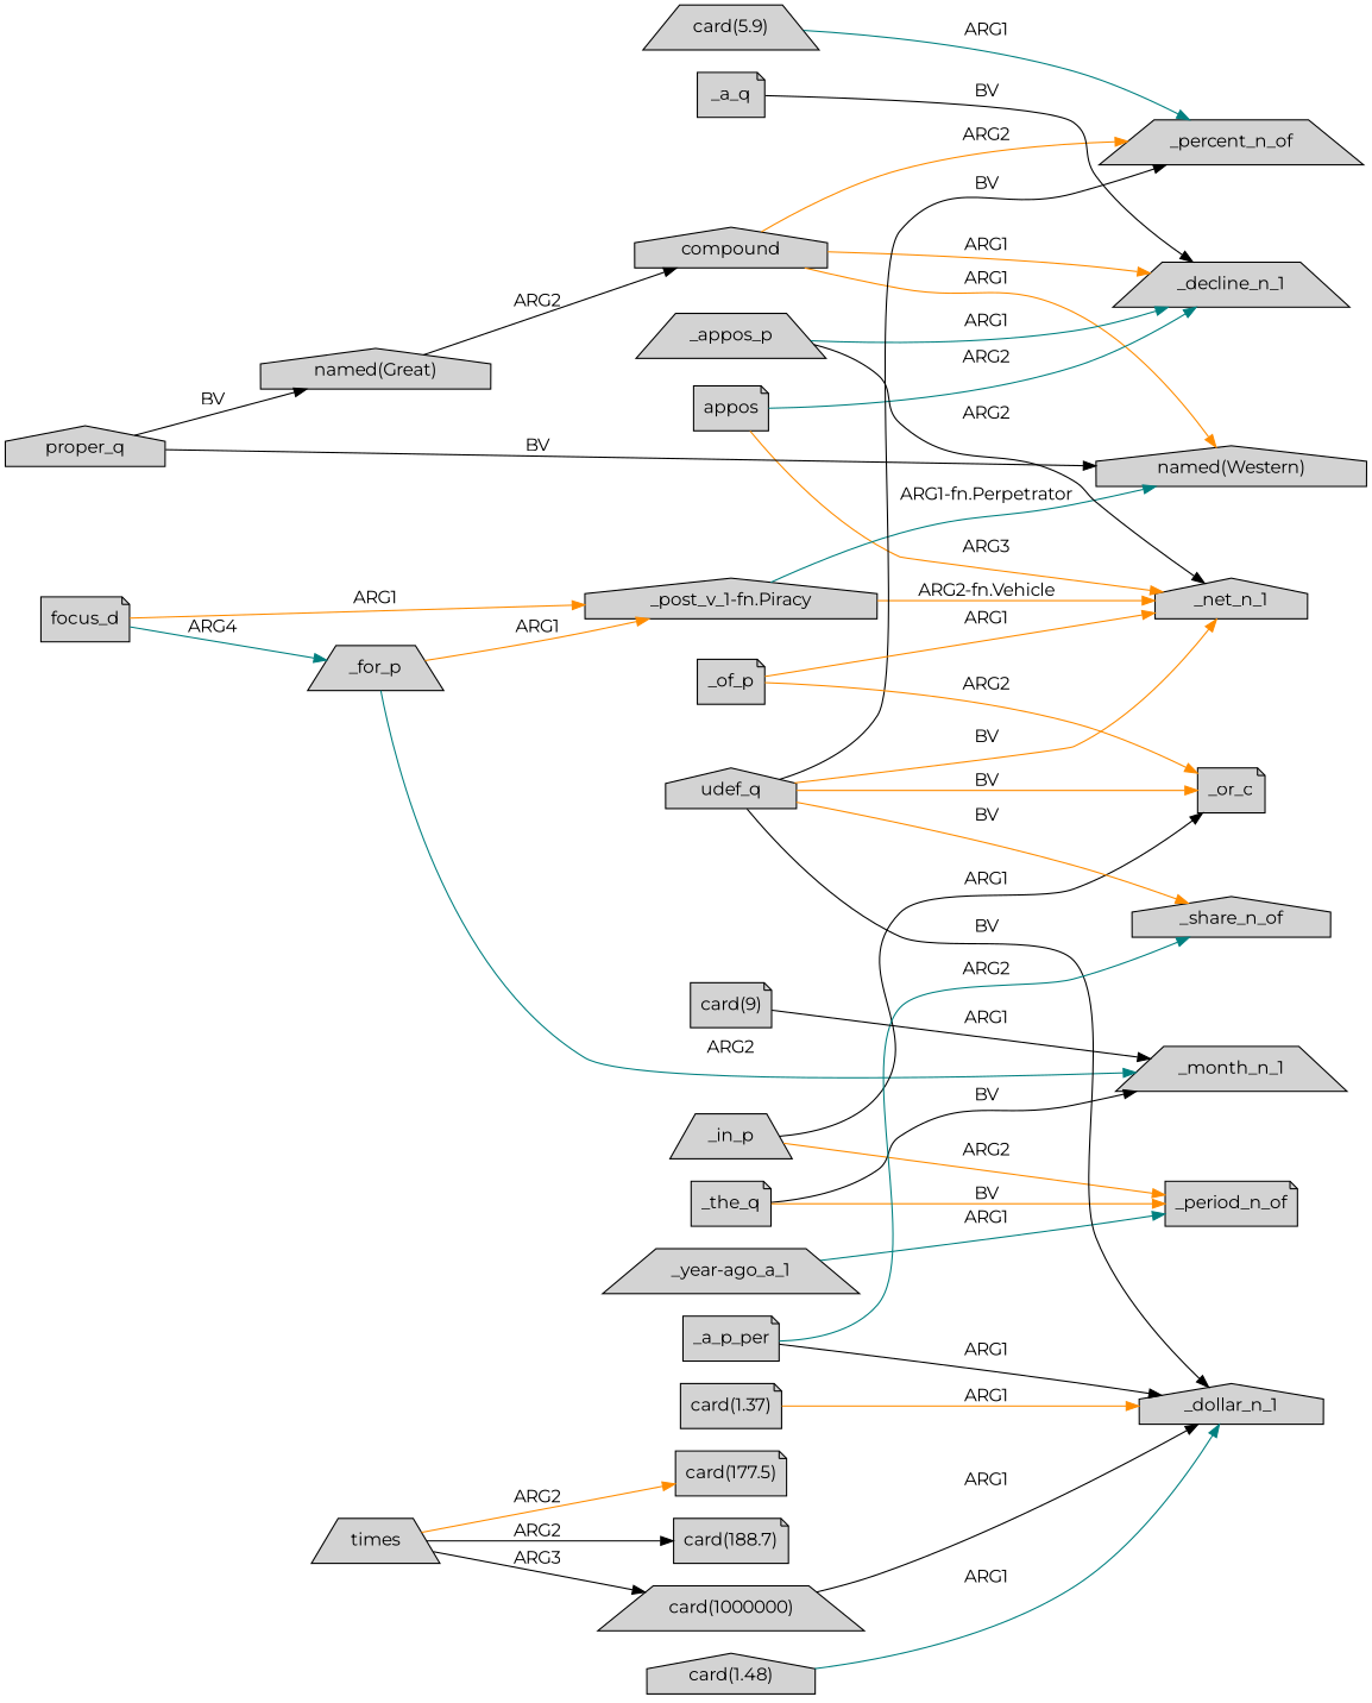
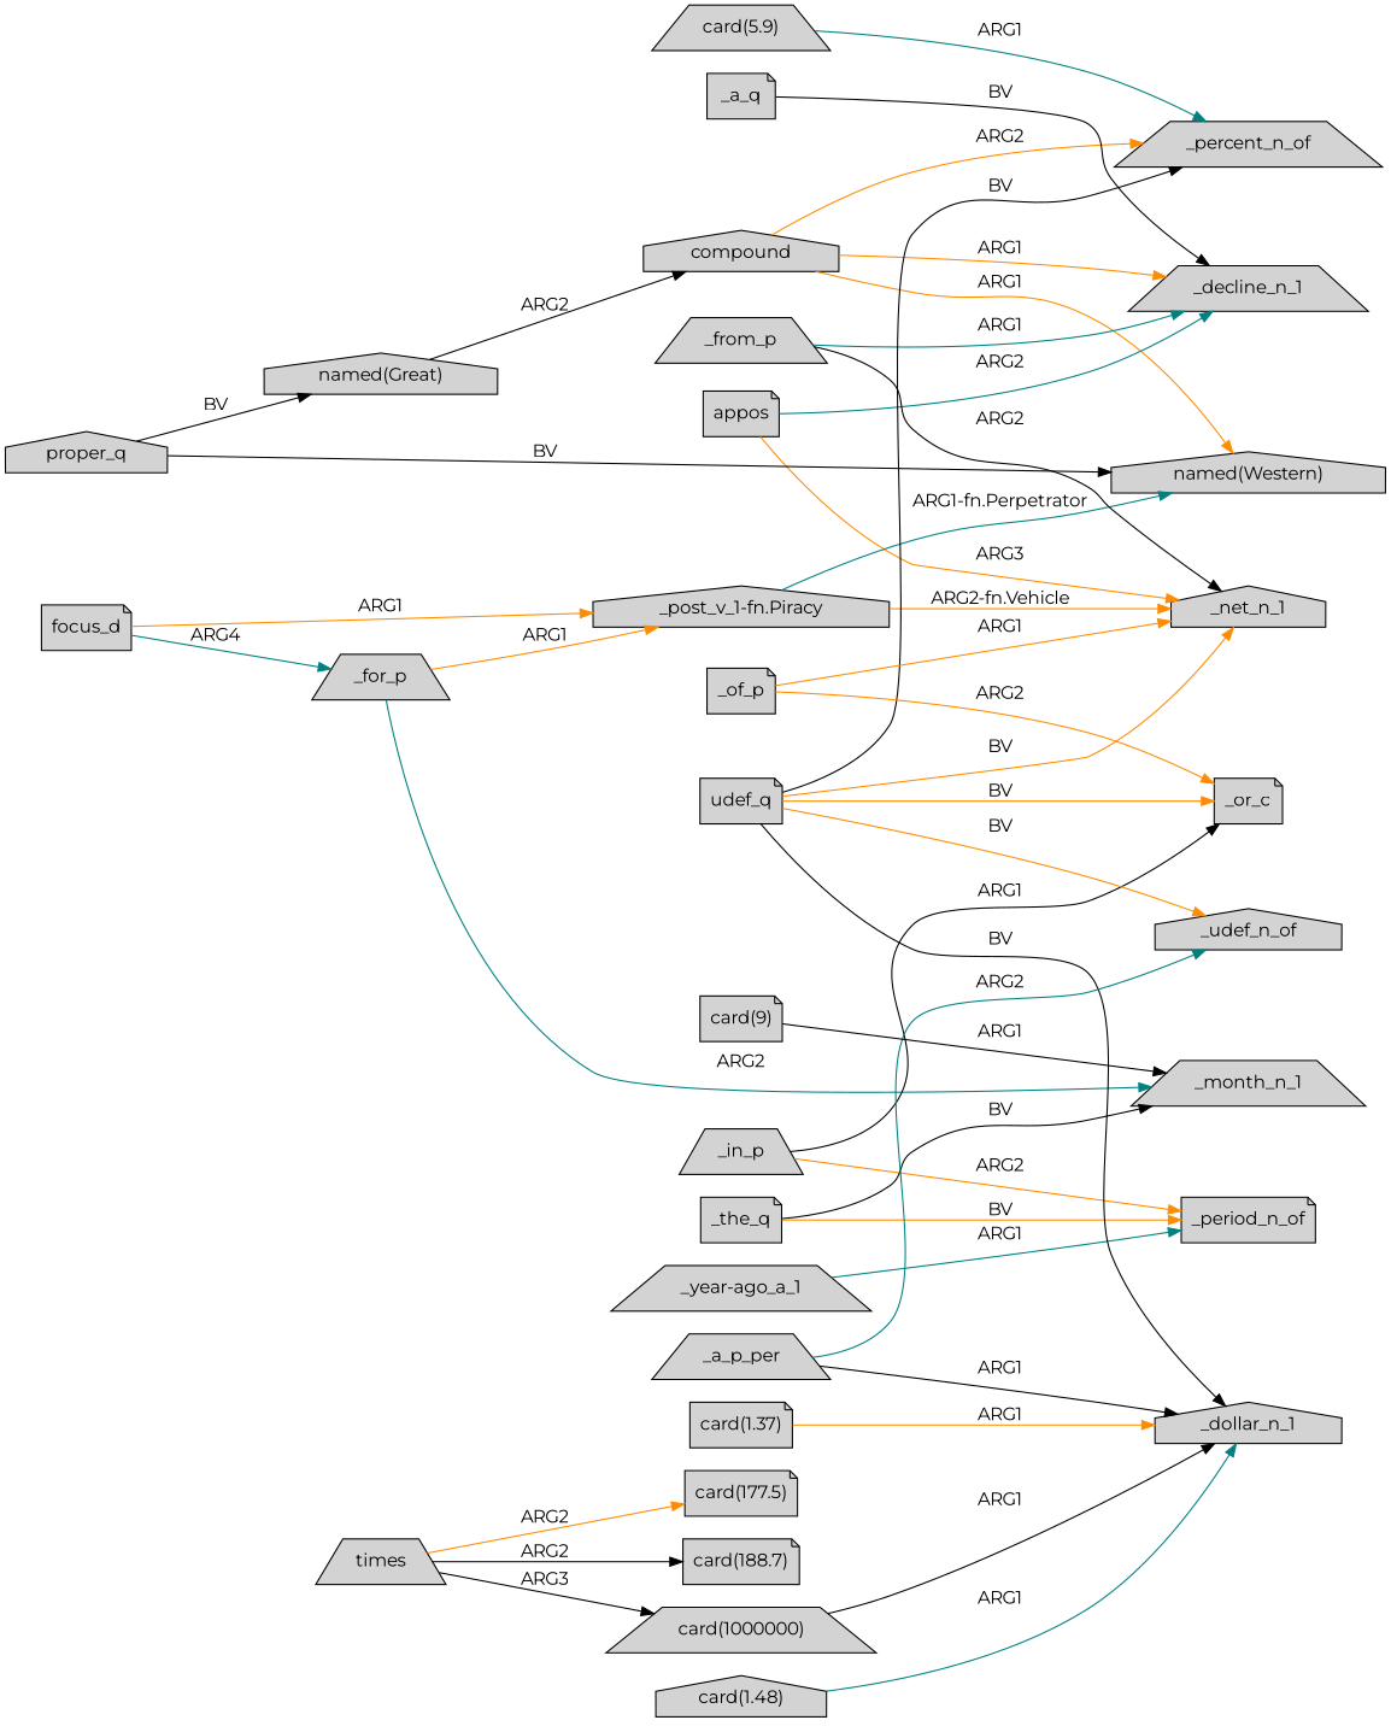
  digraph {
    fontname=Montserrat
    rankdir=LR
    node [fontname=Montserrat shape=note style=filled]
    edge [color=darkorange fontname=Montserrat]
    "card(5.9)" [shape=trapezium]
    _percent_n_of [shape=trapezium]
    "card(1.48)" [shape=house]
    _dollar_n_1 [shape=house]
    compound [shape=house]
    _decline_n_1 [shape=trapezium]
    "named(Western)" [shape=house]
    "named(Great)" [shape=house]
    appos
    _net_n_1 [shape=house]
    "_post_v_1-fn.Piracy" [shape=house]
    focus_d
    _for_p [shape=trapezium]
    _month_n_1 [shape=trapezium]
    "card(1.37)"
    proper_q [shape=house]
    _in_p [shape=trapezium]
    _or_c
    _period_n_of
    _the_q
-   _from_p [shape=trapezium label=_appos_p]
+   _from_p [shape=trapezium]
    times [shape=trapezium]
    "card(1000000)" [shape=trapezium]
    "card(188.7)"
    "card(177.5)"
    "_year-ago_a_1" [shape=trapezium]
    _a_q
-   udef_q [shape=house]
-   _share_n_of [shape=house]
-   _a_p_per
+   udef_q
+   _share_n_of [shape=house label=_udef_n_of]
+   _a_p_per [shape=trapezium]
    _of_p
    "card(9)"
    "card(5.9)" -> _percent_n_of [color=teal label=ARG1]
    "card(1.48)" -> _dollar_n_1 [color=teal label=ARG1]
    compound -> _percent_n_of [label=ARG2]
    compound -> _decline_n_1 [label=ARG1]
    compound -> "named(Western)" [label=ARG1]
    "named(Great)" -> compound [color=black label=ARG2]
    appos -> _decline_n_1 [color=teal label=ARG2]
    appos -> _net_n_1 [label=ARG3]
    "_post_v_1-fn.Piracy" -> "named(Western)" [color=teal label="ARG1-fn.Perpetrator"]
    "_post_v_1-fn.Piracy" -> _net_n_1 [label="ARG2-fn.Vehicle"]
    focus_d -> "_post_v_1-fn.Piracy" [label=ARG1]
    focus_d -> _for_p [color=teal label=ARG4]
    _for_p -> "_post_v_1-fn.Piracy" [label=ARG1]
    _for_p -> _month_n_1 [color=teal label=ARG2]
    "card(1.37)" -> _dollar_n_1 [label=ARG1]
    proper_q -> "named(Western)" [color=black label=BV]
    proper_q -> "named(Great)" [color=black label=BV]
    _in_p -> _or_c [color=black label=ARG1]
    _in_p -> _period_n_of [label=ARG2]
    _the_q -> _month_n_1 [color=black label=BV]
    _the_q -> _period_n_of [label=BV]
    _from_p -> _decline_n_1 [color=teal label=ARG1]
    _from_p -> _net_n_1 [color=black label=ARG2]
    times -> "card(1000000)" [color=black label=ARG3]
    times -> "card(188.7)" [color=black label=ARG2]
    times -> "card(177.5)" [label=ARG2]
    "card(1000000)" -> _dollar_n_1 [color=black label=ARG1]
    "_year-ago_a_1" -> _period_n_of [color=teal label=ARG1]
    _a_q -> _decline_n_1 [color=black label=BV]
    udef_q -> _percent_n_of [color=black label=BV]
    udef_q -> _dollar_n_1 [color=black label=BV]
    udef_q -> _net_n_1 [label=BV]
    udef_q -> _or_c [label=BV]
    udef_q -> _share_n_of [label=BV]
    _a_p_per -> _dollar_n_1 [color=black label=ARG1]
    _a_p_per -> _share_n_of [color=teal label=ARG2]
    _of_p -> _net_n_1 [label=ARG1]
    _of_p -> _or_c [label=ARG2]
    "card(9)" -> _month_n_1 [color=black label=ARG1]
  }
